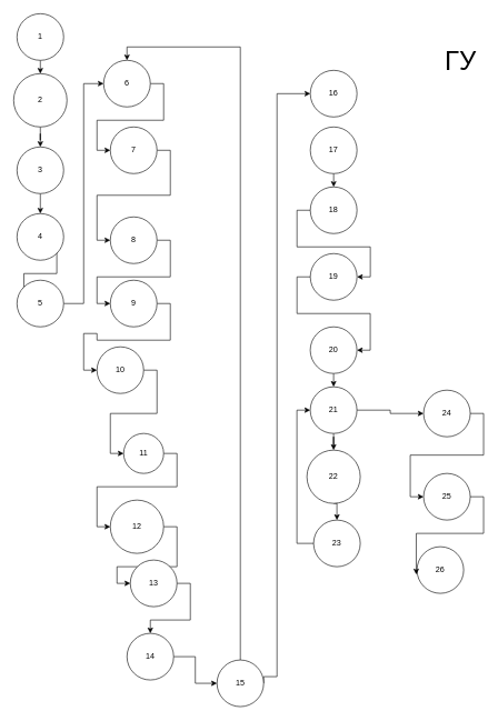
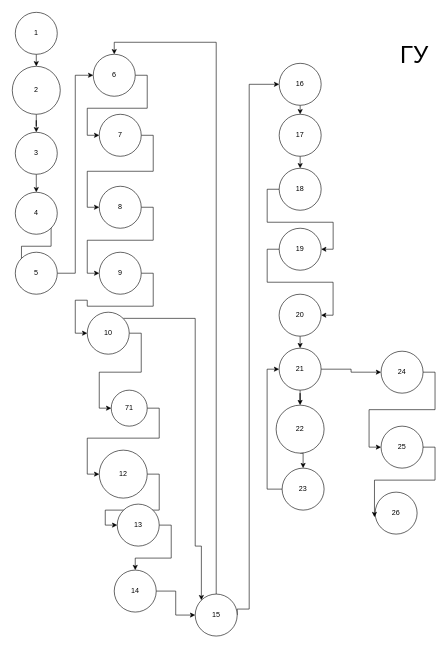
  <mxCell id="0" />
  <mxCell id="1" parent="0" />
  <mxCell id="2" style="edgeStyle=orthogonalEdgeStyle;rounded=0;orthogonalLoop=1;jettySize=auto;html=1;exitX=0.5;exitY=1;exitDx=0;exitDy=0;entryX=0.5;entryY=0;entryDx=0;entryDy=0;" parent="1" source="3" target="5" edge="1"><mxGeometry relative="1" as="geometry" /></mxCell>
  <mxCell id="3" value="1" style="ellipse;whiteSpace=wrap;html=1;aspect=fixed;" parent="1" vertex="1"><mxGeometry x="25" width="70" height="70" as="geometry" y="20" /></mxCell>
  <mxCell id="4" style="edgeStyle=orthogonalEdgeStyle;rounded=0;orthogonalLoop=1;jettySize=auto;html=1;exitX=0.5;exitY=1;exitDx=0;exitDy=0;" parent="1" source="5" target="7" edge="1"><mxGeometry relative="1" as="geometry" /></mxCell>
  <mxCell id="5" value="2" style="ellipse;whiteSpace=wrap;html=1;aspect=fixed;" parent="1" vertex="1"><mxGeometry x="20" y="110" width="80" height="80" as="geometry" /></mxCell>
  <mxCell id="6" style="edgeStyle=orthogonalEdgeStyle;rounded=0;orthogonalLoop=1;jettySize=auto;html=1;exitX=0.5;exitY=1;exitDx=0;exitDy=0;entryX=0.5;entryY=0;entryDx=0;entryDy=0;" parent="1" source="7" target="9" edge="1"><mxGeometry relative="1" as="geometry" /></mxCell>
  <mxCell id="7" value="3" style="ellipse;whiteSpace=wrap;html=1;aspect=fixed;" parent="1" vertex="1"><mxGeometry x="25" y="220" width="70" height="70" as="geometry" /></mxCell>
  <mxCell id="8" style="edgeStyle=orthogonalEdgeStyle;rounded=0;orthogonalLoop=1;jettySize=auto;html=1;exitX=1;exitY=0;exitDx=0;exitDy=0;entryX=0;entryY=1;entryDx=0;entryDy=0;" parent="1" source="9" target="11" edge="1"><mxGeometry relative="1" as="geometry" /></mxCell>
  <mxCell id="9" value="4" style="ellipse;whiteSpace=wrap;html=1;aspect=fixed;" parent="1" vertex="1"><mxGeometry x="25" y="320" width="70" height="70" as="geometry" /></mxCell>
  <mxCell id="10" style="edgeStyle=orthogonalEdgeStyle;rounded=0;orthogonalLoop=1;jettySize=auto;html=1;exitX=1;exitY=0.5;exitDx=0;exitDy=0;entryX=0;entryY=0.5;entryDx=0;entryDy=0;" parent="1" source="11" target="13" edge="1"><mxGeometry relative="1" as="geometry" /></mxCell>
  <mxCell id="11" value="5" style="ellipse;whiteSpace=wrap;html=1;aspect=fixed;" parent="1" vertex="1"><mxGeometry x="25" y="420" width="70" height="70" as="geometry" /></mxCell>
  <mxCell id="12" style="edgeStyle=orthogonalEdgeStyle;rounded=0;orthogonalLoop=1;jettySize=auto;html=1;exitX=1;exitY=0.5;exitDx=0;exitDy=0;entryX=0;entryY=0.5;entryDx=0;entryDy=0;" parent="1" source="13" target="15" edge="1"><mxGeometry relative="1" as="geometry" /></mxCell>
  <mxCell id="13" value="6" style="ellipse;whiteSpace=wrap;html=1;aspect=fixed;" parent="1" vertex="1"><mxGeometry x="155" y="89.92" width="70" height="70" as="geometry" /></mxCell>
  <mxCell id="14" style="edgeStyle=orthogonalEdgeStyle;rounded=0;orthogonalLoop=1;jettySize=auto;html=1;exitX=1;exitY=0.5;exitDx=0;exitDy=0;entryX=0;entryY=0.5;entryDx=0;entryDy=0;" parent="1" source="15" target="17" edge="1"><mxGeometry relative="1" as="geometry" /></mxCell>
  <mxCell id="15" value="7" style="ellipse;whiteSpace=wrap;html=1;aspect=fixed;" parent="1" vertex="1"><mxGeometry x="165" y="190" width="70" height="70" as="geometry" /></mxCell>
  <mxCell id="16" style="edgeStyle=orthogonalEdgeStyle;rounded=0;orthogonalLoop=1;jettySize=auto;html=1;exitX=1;exitY=0.5;exitDx=0;exitDy=0;entryX=0;entryY=0.5;entryDx=0;entryDy=0;" parent="1" source="17" target="19" edge="1"><mxGeometry relative="1" as="geometry" /></mxCell>
- <mxCell id="17" value="8" style="ellipse;whiteSpace=wrap;html=1;aspect=fixed;" parent="1" vertex="1"><mxGeometry x="165" y="325" width="70" height="70" as="geometry" /></mxCell>
+ <mxCell id="17" value="8" style="ellipse;whiteSpace=wrap;html=1;aspect=fixed;" parent="1" vertex="1"><mxGeometry x="165" y="310" width="70" height="70" as="geometry" /></mxCell>
  <mxCell id="18" style="edgeStyle=orthogonalEdgeStyle;rounded=0;orthogonalLoop=1;jettySize=auto;html=1;exitX=1;exitY=0.5;exitDx=0;exitDy=0;entryX=0;entryY=0.5;entryDx=0;entryDy=0;" parent="1" source="19" target="22" edge="1"><mxGeometry relative="1" as="geometry" /></mxCell>
  <mxCell id="19" value="9&lt;span style=&quot;color: rgba(0, 0, 0, 0); font-family: monospace; font-size: 0px; text-align: start; text-wrap: nowrap;&quot;&gt;%3CmxGraphModel%3E%3Croot%3E%3CmxCell%20id%3D%220%22%2F%3E%3CmxCell%20id%3D%221%22%20parent%3D%220%22%2F%3E%3CmxCell%20id%3D%222%22%20value%3D%221%22%20style%3D%22ellipse%3BwhiteSpace%3Dwrap%3Bhtml%3D1%3Baspect%3Dfixed%3B%22%20vertex%3D%221%22%20parent%3D%221%22%3E%3CmxGeometry%20x%3D%2270%22%20y%3D%2250%22%20width%3D%2270%22%20height%3D%2270%22%20as%3D%22geometry%22%2F%3E%3C%2FmxCell%3E%3C%2Froot%3E%3C%2FmxGraphModel%3E&lt;/span&gt;" style="ellipse;whiteSpace=wrap;html=1;aspect=fixed;" parent="1" vertex="1"><mxGeometry x="165" y="420" width="70" height="70" as="geometry" /></mxCell>
  <mxCell id="20" style="edgeStyle=orthogonalEdgeStyle;rounded=0;orthogonalLoop=1;jettySize=auto;html=1;exitX=1;exitY=0.5;exitDx=0;exitDy=0;entryX=0;entryY=0.5;entryDx=0;entryDy=0;" parent="1" source="22" target="24" edge="1"><mxGeometry relative="1" as="geometry" /></mxCell>
+ <mxCell id="21" style="edgeStyle=orthogonalEdgeStyle;rounded=0;orthogonalLoop=1;jettySize=auto;html=1;exitX=1;exitY=0;exitDx=0;exitDy=0;entryX=0;entryY=0;entryDx=0;entryDy=0;" parent="1" source="22" target="33" edge="1"><mxGeometry relative="1" as="geometry"><Array as="points"><mxPoint x="325" y="530" /><mxPoint x="325" y="910" /><mxPoint x="335" y="910" /></Array></mxGeometry></mxCell>
  <mxCell id="22" value="10" style="ellipse;whiteSpace=wrap;html=1;aspect=fixed;" parent="1" vertex="1"><mxGeometry x="145" y="520" width="70" height="70" as="geometry" /></mxCell>
  <mxCell id="23" style="edgeStyle=orthogonalEdgeStyle;rounded=0;orthogonalLoop=1;jettySize=auto;html=1;exitX=1;exitY=0.5;exitDx=0;exitDy=0;entryX=0;entryY=0.5;entryDx=0;entryDy=0;" parent="1" source="24" target="26" edge="1"><mxGeometry relative="1" as="geometry" /></mxCell>
- <mxCell id="24" value="11" style="ellipse;whiteSpace=wrap;html=1;aspect=fixed;" parent="1" vertex="1"><mxGeometry x="185" y="650" width="60" height="60" as="geometry" /></mxCell>
+ <mxCell id="24" value="71" style="ellipse;whiteSpace=wrap;html=1;aspect=fixed;" parent="1" vertex="1"><mxGeometry x="185" y="650" width="60" height="60" as="geometry" /></mxCell>
  <mxCell id="25" style="edgeStyle=orthogonalEdgeStyle;rounded=0;orthogonalLoop=1;jettySize=auto;html=1;exitX=1;exitY=0.5;exitDx=0;exitDy=0;entryX=0;entryY=0.5;entryDx=0;entryDy=0;" parent="1" source="26" target="28" edge="1"><mxGeometry relative="1" as="geometry" /></mxCell>
  <mxCell id="26" value="12" style="ellipse;whiteSpace=wrap;html=1;aspect=fixed;" parent="1" vertex="1"><mxGeometry x="165" y="750" width="80" height="80" as="geometry" /></mxCell>
  <mxCell id="27" style="edgeStyle=orthogonalEdgeStyle;rounded=0;orthogonalLoop=1;jettySize=auto;html=1;exitX=1;exitY=0.5;exitDx=0;exitDy=0;" parent="1" source="28" target="30" edge="1"><mxGeometry relative="1" as="geometry" /></mxCell>
  <mxCell id="28" value="13" style="ellipse;whiteSpace=wrap;html=1;aspect=fixed;" parent="1" vertex="1"><mxGeometry x="195" y="840" width="70" height="70" as="geometry" /></mxCell>
  <mxCell id="29" style="edgeStyle=orthogonalEdgeStyle;rounded=0;orthogonalLoop=1;jettySize=auto;html=1;exitX=1;exitY=0.5;exitDx=0;exitDy=0;entryX=0;entryY=0.5;entryDx=0;entryDy=0;" parent="1" source="30" target="33" edge="1"><mxGeometry relative="1" as="geometry" /></mxCell>
  <mxCell id="30" value="14" style="ellipse;whiteSpace=wrap;html=1;aspect=fixed;" parent="1" vertex="1"><mxGeometry x="190" y="950" width="70" height="70" as="geometry" /></mxCell>
  <mxCell id="31" style="edgeStyle=orthogonalEdgeStyle;rounded=0;orthogonalLoop=1;jettySize=auto;html=1;exitX=0.5;exitY=0;exitDx=0;exitDy=0;entryX=0.5;entryY=0;entryDx=0;entryDy=0;" parent="1" source="33" target="13" edge="1"><mxGeometry relative="1" as="geometry" /></mxCell>
  <mxCell id="32" style="edgeStyle=orthogonalEdgeStyle;rounded=0;orthogonalLoop=1;jettySize=auto;html=1;exitX=1;exitY=0.5;exitDx=0;exitDy=0;entryX=0;entryY=0.5;entryDx=0;entryDy=0;" parent="1" source="33" target="35" edge="1"><mxGeometry relative="1" as="geometry"><Array as="points"><mxPoint x="395" y="1015" /><mxPoint x="415" y="1015" /><mxPoint x="415" y="140" /></Array></mxGeometry></mxCell>
  <mxCell id="33" value="15" style="ellipse;whiteSpace=wrap;html=1;aspect=fixed;" parent="1" vertex="1"><mxGeometry x="325" y="990" width="70" height="70" as="geometry" /></mxCell>
+ <mxCell id="34" style="edgeStyle=orthogonalEdgeStyle;rounded=0;orthogonalLoop=1;jettySize=auto;html=1;exitX=0.5;exitY=1;exitDx=0;exitDy=0;entryX=0.5;entryY=0;entryDx=0;entryDy=0;" parent="1" source="35" target="37" edge="1"><mxGeometry relative="1" as="geometry" /></mxCell>
  <mxCell id="35" value="16" style="ellipse;whiteSpace=wrap;html=1;aspect=fixed;" parent="1" vertex="1"><mxGeometry x="465" y="105" width="70" height="70" as="geometry" /></mxCell>
  <mxCell id="36" style="edgeStyle=orthogonalEdgeStyle;rounded=0;orthogonalLoop=1;jettySize=auto;html=1;exitX=0.5;exitY=1;exitDx=0;exitDy=0;entryX=0.5;entryY=0;entryDx=0;entryDy=0;" parent="1" source="37" target="39" edge="1"><mxGeometry relative="1" as="geometry" /></mxCell>
  <mxCell id="37" value="17" style="ellipse;whiteSpace=wrap;html=1;aspect=fixed;" parent="1" vertex="1"><mxGeometry x="465" y="190" width="70" height="70" as="geometry" /></mxCell>
  <mxCell id="38" style="edgeStyle=orthogonalEdgeStyle;rounded=0;orthogonalLoop=1;jettySize=auto;html=1;exitX=0;exitY=0.5;exitDx=0;exitDy=0;entryX=1;entryY=0.5;entryDx=0;entryDy=0;" parent="1" source="39" target="41" edge="1"><mxGeometry relative="1" as="geometry" /></mxCell>
  <mxCell id="39" value="18" style="ellipse;whiteSpace=wrap;html=1;aspect=fixed;" parent="1" vertex="1"><mxGeometry x="465" y="280" width="70" height="70" as="geometry" /></mxCell>
  <mxCell id="40" style="edgeStyle=orthogonalEdgeStyle;rounded=0;orthogonalLoop=1;jettySize=auto;html=1;exitX=0;exitY=0.5;exitDx=0;exitDy=0;entryX=1;entryY=0.5;entryDx=0;entryDy=0;" parent="1" source="41" target="43" edge="1"><mxGeometry relative="1" as="geometry" /></mxCell>
  <mxCell id="41" value="19&lt;span style=&quot;color: rgba(0, 0, 0, 0); font-family: monospace; font-size: 0px; text-align: start; text-wrap: nowrap;&quot;&gt;%3CmxGraphModel%3E%3Croot%3E%3CmxCell%20id%3D%220%22%2F%3E%3CmxCell%20id%3D%221%22%20parent%3D%220%22%2F%3E%3CmxCell%20id%3D%222%22%20value%3D%221%22%20style%3D%22ellipse%3BwhiteSpace%3Dwrap%3Bhtml%3D1%3Baspect%3Dfixed%3B%22%20vertex%3D%221%22%20parent%3D%221%22%3E%3CmxGeometry%20x%3D%2270%22%20y%3D%2250%22%20width%3D%2270%22%20height%3D%2270%22%20as%3D%22geometry%22%2F%3E%3C%2FmxCell%3E%3C%2Froot%3E%3C%2FmxGraphModel%3E&lt;/span&gt;" style="ellipse;whiteSpace=wrap;html=1;aspect=fixed;" parent="1" vertex="1"><mxGeometry x="465" y="380" width="70" height="70" as="geometry" /></mxCell>
  <mxCell id="42" style="edgeStyle=orthogonalEdgeStyle;rounded=0;orthogonalLoop=1;jettySize=auto;html=1;exitX=0.5;exitY=1;exitDx=0;exitDy=0;entryX=0.5;entryY=0;entryDx=0;entryDy=0;" parent="1" source="43" target="46" edge="1"><mxGeometry relative="1" as="geometry" /></mxCell>
  <mxCell id="43" value="2&lt;span style=&quot;background-color: initial;&quot;&gt;0&lt;/span&gt;" style="ellipse;whiteSpace=wrap;html=1;aspect=fixed;" parent="1" vertex="1"><mxGeometry x="464.91" y="490" width="70" height="70" as="geometry" /></mxCell>
  <mxCell id="44" style="edgeStyle=orthogonalEdgeStyle;rounded=0;orthogonalLoop=1;jettySize=auto;html=1;exitX=0.5;exitY=1;exitDx=0;exitDy=0;" parent="1" source="46" target="48" edge="1"><mxGeometry relative="1" as="geometry" /></mxCell>
  <mxCell id="45" style="edgeStyle=orthogonalEdgeStyle;rounded=0;orthogonalLoop=1;jettySize=auto;html=1;exitX=1;exitY=0.5;exitDx=0;exitDy=0;" parent="1" source="46" target="52" edge="1"><mxGeometry relative="1" as="geometry" /></mxCell>
  <mxCell id="46" value="21" style="ellipse;whiteSpace=wrap;html=1;aspect=fixed;" parent="1" vertex="1"><mxGeometry x="464.91" y="580" width="70" height="70" as="geometry" /></mxCell>
  <mxCell id="47" style="edgeStyle=orthogonalEdgeStyle;rounded=0;orthogonalLoop=1;jettySize=auto;html=1;exitX=0.5;exitY=1;exitDx=0;exitDy=0;entryX=0.5;entryY=0;entryDx=0;entryDy=0;" parent="1" source="48" target="50" edge="1"><mxGeometry relative="1" as="geometry" /></mxCell>
  <mxCell id="48" value="22" style="ellipse;whiteSpace=wrap;html=1;aspect=fixed;" parent="1" vertex="1"><mxGeometry x="459.91" y="675" width="80" height="80" as="geometry" /></mxCell>
  <mxCell id="49" style="edgeStyle=orthogonalEdgeStyle;rounded=0;orthogonalLoop=1;jettySize=auto;html=1;exitX=0;exitY=0.5;exitDx=0;exitDy=0;entryX=0;entryY=0.5;entryDx=0;entryDy=0;" parent="1" source="50" target="46" edge="1"><mxGeometry relative="1" as="geometry" /></mxCell>
  <mxCell id="50" value="23" style="ellipse;whiteSpace=wrap;html=1;aspect=fixed;" parent="1" vertex="1"><mxGeometry x="469.91" y="780" width="70" height="70" as="geometry" /></mxCell>
  <mxCell id="51" style="edgeStyle=orthogonalEdgeStyle;rounded=0;orthogonalLoop=1;jettySize=auto;html=1;exitX=1;exitY=0.5;exitDx=0;exitDy=0;entryX=0;entryY=0.5;entryDx=0;entryDy=0;" parent="1" source="52" target="53" edge="1"><mxGeometry relative="1" as="geometry" /></mxCell>
  <mxCell id="52" value="24" style="ellipse;whiteSpace=wrap;html=1;aspect=fixed;" parent="1" vertex="1"><mxGeometry x="634.91" y="585" width="70" height="70" as="geometry" /></mxCell>
  <mxCell id="53" value="25" style="ellipse;whiteSpace=wrap;html=1;aspect=fixed;" parent="1" vertex="1"><mxGeometry x="634.91" y="710" width="70" height="70" as="geometry" /></mxCell>
  <mxCell id="54" value="26" style="ellipse;whiteSpace=wrap;html=1;aspect=fixed;" parent="1" vertex="1"><mxGeometry x="625" y="820" width="70" height="70" as="geometry" /></mxCell>
  <mxCell id="55" style="edgeStyle=orthogonalEdgeStyle;rounded=0;orthogonalLoop=1;jettySize=auto;html=1;exitX=1;exitY=0.5;exitDx=0;exitDy=0;entryX=-0.016;entryY=0.595;entryDx=0;entryDy=0;entryPerimeter=0;" parent="1" source="53" target="54" edge="1"><mxGeometry relative="1" as="geometry" /></mxCell>
  <mxCell id="56" value="&lt;font style=&quot;font-size: 40px;&quot;&gt;ГУ&lt;/font&gt;" style="text;html=1;align=center;verticalAlign=middle;resizable=0;points=[];autosize=1;strokeColor=none;fillColor=none;" vertex="1" parent="1"><mxGeometry x="655" y="60" width="70" height="60" as="geometry" /></mxCell>
